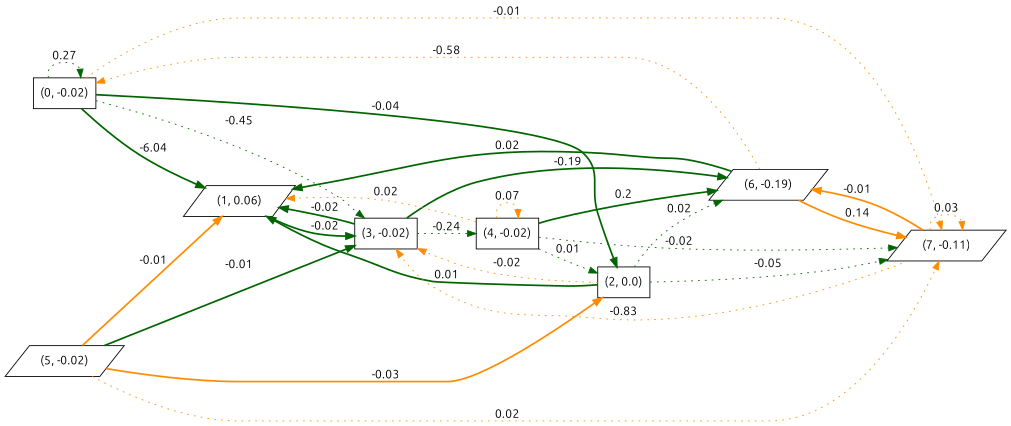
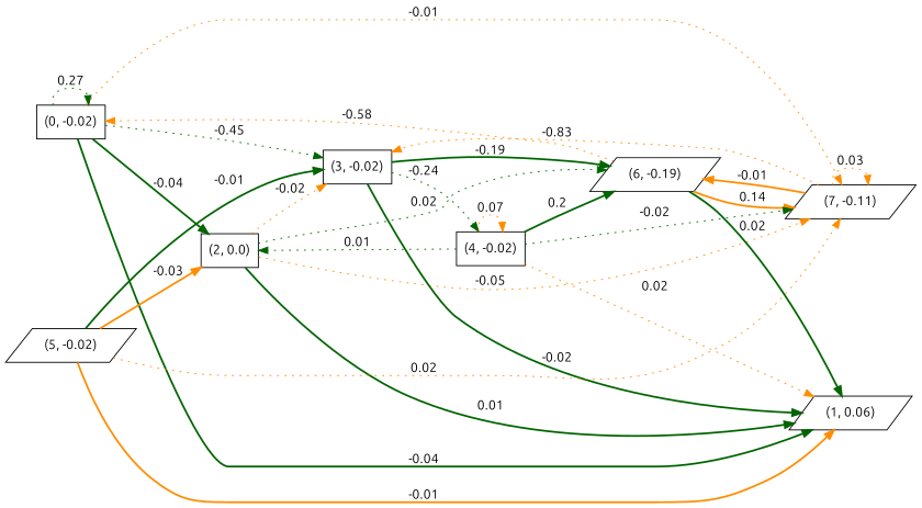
  digraph {
    fontname=Ubuntu
    rankdir=LR
    node [fontname=Ubuntu shape=box]
    edge [color=darkgreen fontname=Ubuntu style=dotted]
    n1 [label="(0, -0.02)"]
    n2 [label="(1, 0.06)" shape=parallelogram]
    n3 [label="(2, 0.0)"]
    n4 [label="(3, -0.02)"]
    n5 [label="(7, -0.11)" shape=parallelogram]
    n6 [label="(6, -0.19)" shape=parallelogram]
    n7 [label="(4, -0.02)"]
    n8 [label="(5, -0.02)" shape=parallelogram]
    n1 -> n1 [label=0.27]
-   n1 -> n2 [label=-6.04 style=bold]
+   n1 -> n2 [label=-0.04 style=bold]
    n1 -> n3 [label=-0.04 style=bold]
    n1 -> n4 [label=-0.45]
    n1 -> n5 [color=darkorange label=-0.01]
-   n2 -> n4 [label=-0.02 style=bold]
    n3 -> n2 [label=0.01 style=bold]
    n3 -> n4 [color=darkorange label=-0.02]
-   n3 -> n5 [label=-0.05]
+   n3 -> n5 [color=darkorange label=-0.05]
    n3 -> n6 [label=0.02]
    n4 -> n2 [label=-0.02 style=bold]
    n4 -> n6 [label=-0.19 style=bold]
    n4 -> n7 [label=-0.24]
    n5 -> n4 [color=darkorange label=-0.83]
    n5 -> n5 [color=darkorange label=0.03]
    n5 -> n6 [color=darkorange label=-0.01 style=bold]
    n6 -> n1 [color=darkorange label=-0.58]
    n6 -> n2 [label=0.02 style=bold]
    n6 -> n5 [color=darkorange label=0.14 style=bold]
    n7 -> n2 [color=darkorange label=0.02]
    n7 -> n3 [label=0.01]
    n7 -> n5 [label=-0.02]
    n7 -> n6 [label=0.2 style=bold]
    n7 -> n7 [color=darkorange label=0.07]
    n8 -> n2 [color=darkorange label=-0.01 style=bold]
    n8 -> n3 [color=darkorange label=-0.03 style=bold]
    n8 -> n4 [label=-0.01 style=bold]
    n8 -> n5 [color=darkorange label=0.02]
  }
